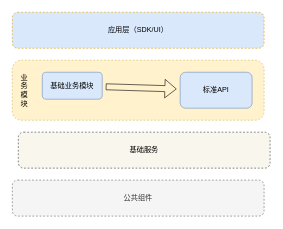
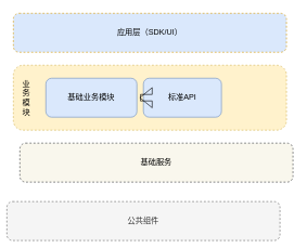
  <mxCell id="0" />
  <mxCell id="1" parent="0" />
- <mxCell id="2" value="公共组件" style="rounded=1;whiteSpace=wrap;html=1;fillColor=#f5f5f5;fontColor=#333333;strokeColor=#666666;dashed=1;" parent="1" vertex="1"><mxGeometry x="20" y="300" width="420" height="60" as="geometry" /></mxCell>
+ <mxCell id="2" value="公共组件" style="rounded=1;whiteSpace=wrap;html=1;fillColor=#f5f5f5;fontColor=#333333;strokeColor=#666666;dashed=1;" parent="1" vertex="1"><mxGeometry x="10" y="310" width="420" height="60" as="geometry" /></mxCell>
  <mxCell id="3" value="基础服务" style="rounded=1;whiteSpace=wrap;html=1;fillColor=#f9f7ed;strokeColor=#36393d;dashed=1;" parent="1" vertex="1"><mxGeometry x="30" y="220" width="420" height="60" as="geometry" /></mxCell>
  <mxCell id="4" value="" style="rounded=1;whiteSpace=wrap;html=1;fillColor=#fff2cc;strokeColor=#d6b656;dashed=1;" parent="1" vertex="1"><mxGeometry x="20" y="100" width="420" height="100" as="geometry" /></mxCell>
  <mxCell id="5" value="业务模块" style="text;html=1;strokeColor=none;fillColor=none;align=center;verticalAlign=middle;whiteSpace=wrap;rounded=0;dashed=1;" parent="1" vertex="1"><mxGeometry x="30" y="135" width="20" height="30" as="geometry" /></mxCell>
- <mxCell id="6" value="基础业务模块" style="rounded=1;whiteSpace=wrap;html=1;fillColor=#dae8fc;strokeColor=#6c8ebf;" parent="1" vertex="1"><mxGeometry x="70" y="120" width="100" height="45" as="geometry" /></mxCell>
- <mxCell id="7" value="标准API" style="rounded=1;whiteSpace=wrap;html=1;fillColor=#dae8fc;strokeColor=#6c8ebf;" parent="1" vertex="1"><mxGeometry x="300" y="120" width="120" height="60" as="geometry" /></mxCell>
+ <mxCell id="6" value="基础业务模块" style="rounded=1;whiteSpace=wrap;html=1;fillColor=#dae8fc;strokeColor=#6c8ebf;" parent="1" vertex="1"><mxGeometry x="70" y="120" width="140" height="60" as="geometry" /></mxCell>
+ <mxCell id="7" value="标准API" style="rounded=1;whiteSpace=wrap;html=1;fillColor=#dae8fc;strokeColor=#6c8ebf;" parent="1" vertex="1"><mxGeometry x="220" y="120" width="120" height="60" as="geometry" /></mxCell>
  <mxCell id="8" value="" style="shape=flexArrow;endArrow=classic;html=1;rounded=0;targetPerimeterSpacing=6;sourcePerimeterSpacing=6;" parent="1" source="6" target="7" edge="1"><mxGeometry width="50" height="50" relative="1" as="geometry"><mxPoint x="420" y="160" as="sourcePoint" /><mxPoint x="300" y="150" as="targetPoint" /></mxGeometry></mxCell>
  <mxCell id="9" value="应用层（SDK/UI）" style="rounded=1;whiteSpace=wrap;html=1;fillColor=#dae8fc;strokeColor=#d79b00;dashed=1;" parent="1" vertex="1"><mxGeometry x="20" y="20" width="420" height="60" as="geometry" /></mxCell>
